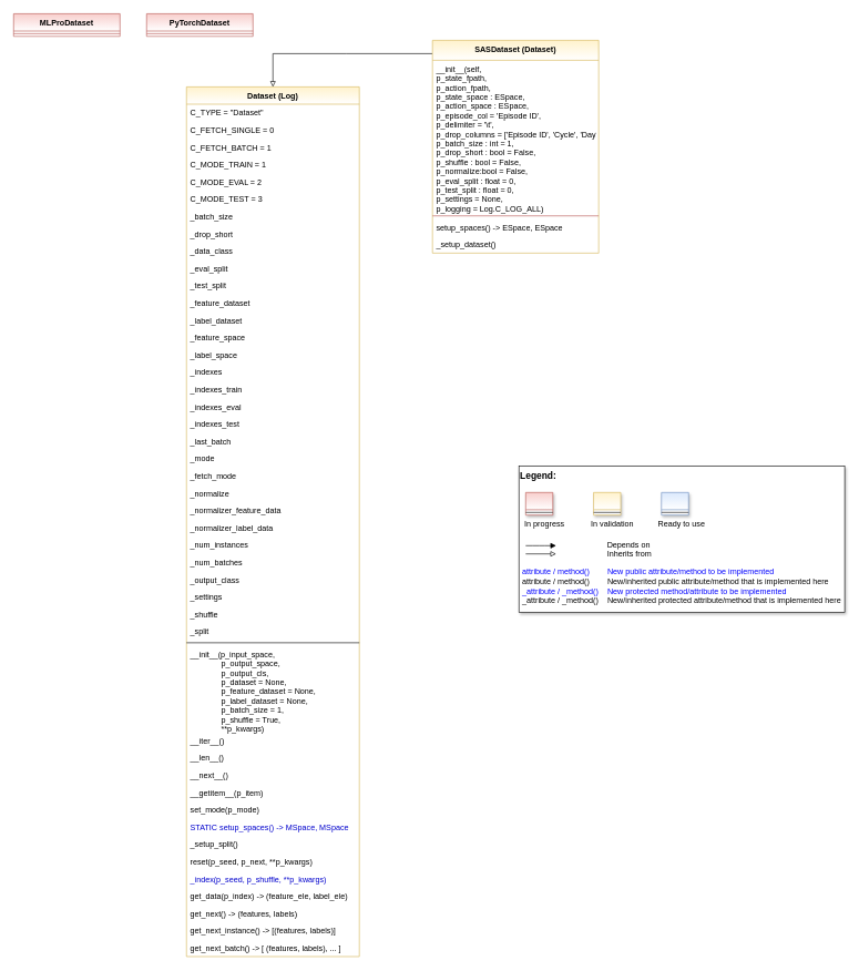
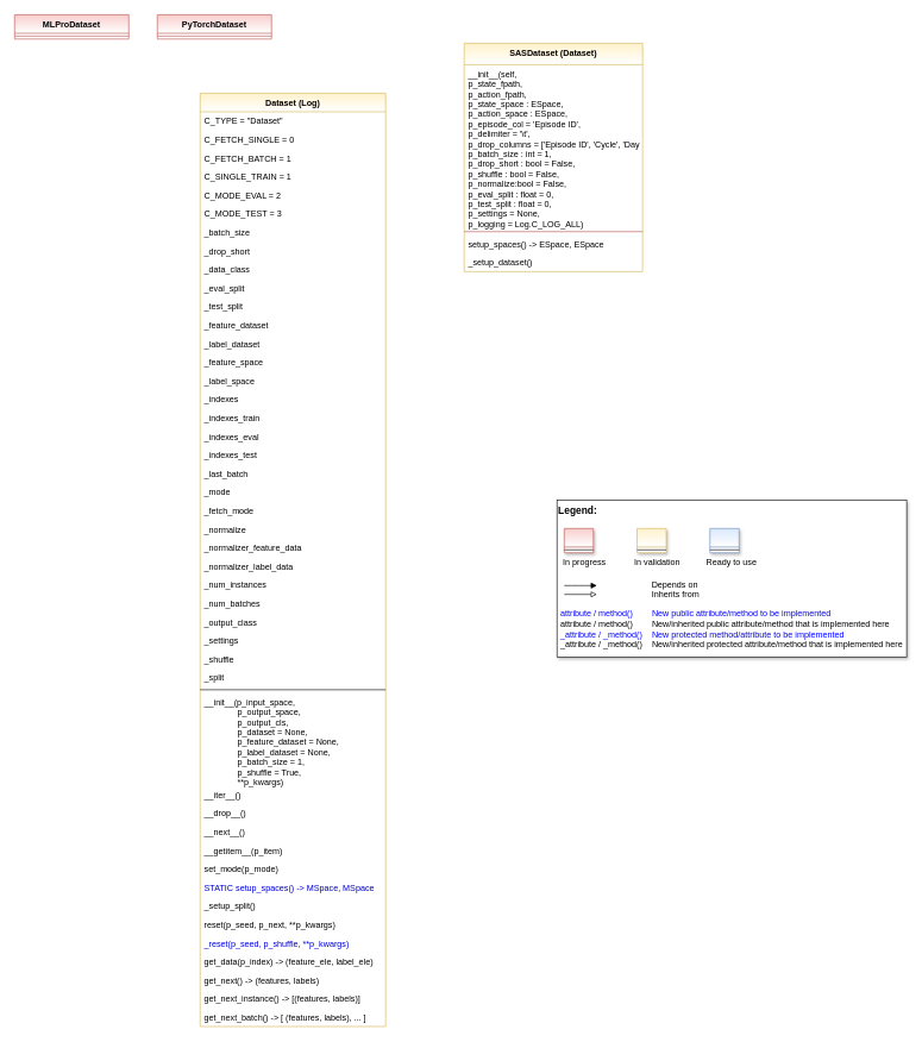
  <mxCell id="0" />
  <mxCell id="1" parent="0" />
  <mxCell id="2" value="Dataset (Log)" style="swimlane;fontStyle=1;align=center;verticalAlign=top;childLayout=stackLayout;horizontal=1;startSize=26;horizontalStack=0;resizeParent=1;resizeParentMax=0;resizeLast=0;collapsible=1;marginBottom=0;fillColor=#fff2cc;strokeColor=#d6b656;swimlaneFillColor=default;gradientColor=#FFFFFF;" vertex="1" parent="1"><mxGeometry x="280" y="130" width="260" height="1308" as="geometry" /></mxCell>
  <mxCell id="3" value="C_TYPE = &quot;Dataset&quot;" style="text;strokeColor=none;fillColor=none;align=left;verticalAlign=top;spacingLeft=4;spacingRight=4;overflow=hidden;rotatable=0;points=[[0,0.5],[1,0.5]];portConstraint=eastwest;" vertex="1" parent="2"><mxGeometry y="26" width="260" height="26" as="geometry" /></mxCell>
  <mxCell id="4" value="C_FETCH_SINGLE = 0" style="text;strokeColor=none;fillColor=none;align=left;verticalAlign=top;spacingLeft=4;spacingRight=4;overflow=hidden;rotatable=0;points=[[0,0.5],[1,0.5]];portConstraint=eastwest;" vertex="1" parent="2"><mxGeometry y="52" width="260" height="26" as="geometry" /></mxCell>
  <mxCell id="5" value="C_FETCH_BATCH = 1" style="text;strokeColor=none;fillColor=none;align=left;verticalAlign=top;spacingLeft=4;spacingRight=4;overflow=hidden;rotatable=0;points=[[0,0.5],[1,0.5]];portConstraint=eastwest;" vertex="1" parent="2"><mxGeometry y="78" width="260" height="26" as="geometry" /></mxCell>
- <mxCell id="6" value="C_MODE_TRAIN = 1" style="text;strokeColor=none;fillColor=none;align=left;verticalAlign=top;spacingLeft=4;spacingRight=4;overflow=hidden;rotatable=0;points=[[0,0.5],[1,0.5]];portConstraint=eastwest;" vertex="1" parent="2"><mxGeometry y="104" width="260" height="26" as="geometry" /></mxCell>
+ <mxCell id="6" value="C_SINGLE_TRAIN = 1" style="text;strokeColor=none;fillColor=none;align=left;verticalAlign=top;spacingLeft=4;spacingRight=4;overflow=hidden;rotatable=0;points=[[0,0.5],[1,0.5]];portConstraint=eastwest;" vertex="1" parent="2"><mxGeometry y="104" width="260" height="26" as="geometry" /></mxCell>
  <mxCell id="7" value="C_MODE_EVAL = 2" style="text;strokeColor=none;fillColor=none;align=left;verticalAlign=top;spacingLeft=4;spacingRight=4;overflow=hidden;rotatable=0;points=[[0,0.5],[1,0.5]];portConstraint=eastwest;" vertex="1" parent="2"><mxGeometry y="130" width="260" height="26" as="geometry" /></mxCell>
  <mxCell id="8" value="C_MODE_TEST = 3" style="text;strokeColor=none;fillColor=none;align=left;verticalAlign=top;spacingLeft=4;spacingRight=4;overflow=hidden;rotatable=0;points=[[0,0.5],[1,0.5]];portConstraint=eastwest;" vertex="1" parent="2"><mxGeometry y="156" width="260" height="26" as="geometry" /></mxCell>
  <mxCell id="9" value="_batch_size" style="text;strokeColor=none;fillColor=none;align=left;verticalAlign=top;spacingLeft=4;spacingRight=4;overflow=hidden;rotatable=0;points=[[0,0.5],[1,0.5]];portConstraint=eastwest;" vertex="1" parent="2"><mxGeometry y="182" width="260" height="26" as="geometry" /></mxCell>
  <mxCell id="10" value="_drop_short" style="text;strokeColor=none;fillColor=none;align=left;verticalAlign=top;spacingLeft=4;spacingRight=4;overflow=hidden;rotatable=0;points=[[0,0.5],[1,0.5]];portConstraint=eastwest;" vertex="1" parent="2"><mxGeometry y="208" width="260" height="26" as="geometry" /></mxCell>
  <mxCell id="11" value="_data_class" style="text;strokeColor=none;fillColor=none;align=left;verticalAlign=top;spacingLeft=4;spacingRight=4;overflow=hidden;rotatable=0;points=[[0,0.5],[1,0.5]];portConstraint=eastwest;" vertex="1" parent="2"><mxGeometry y="234" width="260" height="26" as="geometry" /></mxCell>
  <mxCell id="12" value="_eval_split" style="text;strokeColor=none;fillColor=none;align=left;verticalAlign=top;spacingLeft=4;spacingRight=4;overflow=hidden;rotatable=0;points=[[0,0.5],[1,0.5]];portConstraint=eastwest;" vertex="1" parent="2"><mxGeometry y="260" width="260" height="26" as="geometry" /></mxCell>
  <mxCell id="13" value="_test_split" style="text;strokeColor=none;fillColor=none;align=left;verticalAlign=top;spacingLeft=4;spacingRight=4;overflow=hidden;rotatable=0;points=[[0,0.5],[1,0.5]];portConstraint=eastwest;" vertex="1" parent="2"><mxGeometry y="286" width="260" height="26" as="geometry" /></mxCell>
  <mxCell id="14" value="_feature_dataset" style="text;strokeColor=none;fillColor=none;align=left;verticalAlign=top;spacingLeft=4;spacingRight=4;overflow=hidden;rotatable=0;points=[[0,0.5],[1,0.5]];portConstraint=eastwest;" vertex="1" parent="2"><mxGeometry y="312" width="260" height="26" as="geometry" /></mxCell>
  <mxCell id="15" value="_label_dataset" style="text;strokeColor=none;fillColor=none;align=left;verticalAlign=top;spacingLeft=4;spacingRight=4;overflow=hidden;rotatable=0;points=[[0,0.5],[1,0.5]];portConstraint=eastwest;" vertex="1" parent="2"><mxGeometry y="338" width="260" height="26" as="geometry" /></mxCell>
  <mxCell id="16" value="_feature_space" style="text;strokeColor=none;fillColor=none;align=left;verticalAlign=top;spacingLeft=4;spacingRight=4;overflow=hidden;rotatable=0;points=[[0,0.5],[1,0.5]];portConstraint=eastwest;" vertex="1" parent="2"><mxGeometry y="364" width="260" height="26" as="geometry" /></mxCell>
  <mxCell id="17" value="_label_space" style="text;strokeColor=none;fillColor=none;align=left;verticalAlign=top;spacingLeft=4;spacingRight=4;overflow=hidden;rotatable=0;points=[[0,0.5],[1,0.5]];portConstraint=eastwest;" vertex="1" parent="2"><mxGeometry y="390" width="260" height="26" as="geometry" /></mxCell>
  <mxCell id="18" value="_indexes" style="text;strokeColor=none;fillColor=none;align=left;verticalAlign=top;spacingLeft=4;spacingRight=4;overflow=hidden;rotatable=0;points=[[0,0.5],[1,0.5]];portConstraint=eastwest;" vertex="1" parent="2"><mxGeometry y="416" width="260" height="26" as="geometry" /></mxCell>
  <mxCell id="19" value="_indexes_train" style="text;strokeColor=none;fillColor=none;align=left;verticalAlign=top;spacingLeft=4;spacingRight=4;overflow=hidden;rotatable=0;points=[[0,0.5],[1,0.5]];portConstraint=eastwest;" vertex="1" parent="2"><mxGeometry y="442" width="260" height="26" as="geometry" /></mxCell>
  <mxCell id="20" value="_indexes_eval" style="text;strokeColor=none;fillColor=none;align=left;verticalAlign=top;spacingLeft=4;spacingRight=4;overflow=hidden;rotatable=0;points=[[0,0.5],[1,0.5]];portConstraint=eastwest;" vertex="1" parent="2"><mxGeometry y="468" width="260" height="26" as="geometry" /></mxCell>
  <mxCell id="21" value="_indexes_test" style="text;strokeColor=none;fillColor=none;align=left;verticalAlign=top;spacingLeft=4;spacingRight=4;overflow=hidden;rotatable=0;points=[[0,0.5],[1,0.5]];portConstraint=eastwest;" vertex="1" parent="2"><mxGeometry y="494" width="260" height="26" as="geometry" /></mxCell>
  <mxCell id="22" value="_last_batch" style="text;strokeColor=none;fillColor=none;align=left;verticalAlign=top;spacingLeft=4;spacingRight=4;overflow=hidden;rotatable=0;points=[[0,0.5],[1,0.5]];portConstraint=eastwest;" vertex="1" parent="2"><mxGeometry y="520" width="260" height="26" as="geometry" /></mxCell>
  <mxCell id="23" value="_mode" style="text;strokeColor=none;fillColor=none;align=left;verticalAlign=top;spacingLeft=4;spacingRight=4;overflow=hidden;rotatable=0;points=[[0,0.5],[1,0.5]];portConstraint=eastwest;" vertex="1" parent="2"><mxGeometry y="546" width="260" height="26" as="geometry" /></mxCell>
  <mxCell id="24" value="_fetch_mode" style="text;strokeColor=none;fillColor=none;align=left;verticalAlign=top;spacingLeft=4;spacingRight=4;overflow=hidden;rotatable=0;points=[[0,0.5],[1,0.5]];portConstraint=eastwest;" vertex="1" parent="2"><mxGeometry y="572" width="260" height="26" as="geometry" /></mxCell>
  <mxCell id="25" value="_normalize" style="text;strokeColor=none;fillColor=none;align=left;verticalAlign=top;spacingLeft=4;spacingRight=4;overflow=hidden;rotatable=0;points=[[0,0.5],[1,0.5]];portConstraint=eastwest;" vertex="1" parent="2"><mxGeometry y="598" width="260" height="26" as="geometry" /></mxCell>
  <mxCell id="26" value="_normalizer_feature_data" style="text;strokeColor=none;fillColor=none;align=left;verticalAlign=top;spacingLeft=4;spacingRight=4;overflow=hidden;rotatable=0;points=[[0,0.5],[1,0.5]];portConstraint=eastwest;" vertex="1" parent="2"><mxGeometry y="624" width="260" height="26" as="geometry" /></mxCell>
  <mxCell id="27" value="_normalizer_label_data" style="text;strokeColor=none;fillColor=none;align=left;verticalAlign=top;spacingLeft=4;spacingRight=4;overflow=hidden;rotatable=0;points=[[0,0.5],[1,0.5]];portConstraint=eastwest;" vertex="1" parent="2"><mxGeometry y="650" width="260" height="26" as="geometry" /></mxCell>
  <mxCell id="28" value="_num_instances" style="text;strokeColor=none;fillColor=none;align=left;verticalAlign=top;spacingLeft=4;spacingRight=4;overflow=hidden;rotatable=0;points=[[0,0.5],[1,0.5]];portConstraint=eastwest;" vertex="1" parent="2"><mxGeometry y="676" width="260" height="26" as="geometry" /></mxCell>
  <mxCell id="29" value="_num_batches" style="text;strokeColor=none;fillColor=none;align=left;verticalAlign=top;spacingLeft=4;spacingRight=4;overflow=hidden;rotatable=0;points=[[0,0.5],[1,0.5]];portConstraint=eastwest;" vertex="1" parent="2"><mxGeometry y="702" width="260" height="26" as="geometry" /></mxCell>
  <mxCell id="30" value="_output_class" style="text;strokeColor=none;fillColor=none;align=left;verticalAlign=top;spacingLeft=4;spacingRight=4;overflow=hidden;rotatable=0;points=[[0,0.5],[1,0.5]];portConstraint=eastwest;" vertex="1" parent="2"><mxGeometry y="728" width="260" height="26" as="geometry" /></mxCell>
  <mxCell id="31" value="_settings" style="text;strokeColor=none;fillColor=none;align=left;verticalAlign=top;spacingLeft=4;spacingRight=4;overflow=hidden;rotatable=0;points=[[0,0.5],[1,0.5]];portConstraint=eastwest;" vertex="1" parent="2"><mxGeometry y="754" width="260" height="26" as="geometry" /></mxCell>
  <mxCell id="32" value="_shuffle" style="text;strokeColor=none;fillColor=none;align=left;verticalAlign=top;spacingLeft=4;spacingRight=4;overflow=hidden;rotatable=0;points=[[0,0.5],[1,0.5]];portConstraint=eastwest;" vertex="1" parent="2"><mxGeometry y="780" width="260" height="26" as="geometry" /></mxCell>
  <mxCell id="33" value="_split" style="text;strokeColor=none;fillColor=none;align=left;verticalAlign=top;spacingLeft=4;spacingRight=4;overflow=hidden;rotatable=0;points=[[0,0.5],[1,0.5]];portConstraint=eastwest;" vertex="1" parent="2"><mxGeometry y="806" width="260" height="26" as="geometry" /></mxCell>
  <mxCell id="34" value="" style="line;strokeWidth=1;fillColor=none;align=left;verticalAlign=middle;spacingTop=-1;spacingLeft=3;spacingRight=3;rotatable=0;labelPosition=right;points=[];portConstraint=eastwest;" vertex="1" parent="2"><mxGeometry y="832" width="260" height="8" as="geometry" /></mxCell>
  <mxCell id="35" value="__init__(p_input_space, &#10;              p_output_space,&#10;              p_output_cls,&#10;              p_dataset = None,&#10;              p_feature_dataset = None,&#10;              p_label_dataset = None,&#10;              p_batch_size = 1,&#10;              p_shuffle = True,&#10;              **p_kwargs)" style="text;strokeColor=none;fillColor=none;align=left;verticalAlign=top;spacingLeft=4;spacingRight=4;overflow=hidden;rotatable=0;points=[[0,0.5],[1,0.5]];portConstraint=eastwest;" vertex="1" parent="2"><mxGeometry y="840" width="260" height="130" as="geometry" /></mxCell>
  <mxCell id="36" value="__iter__()" style="text;strokeColor=none;fillColor=none;align=left;verticalAlign=top;spacingLeft=4;spacingRight=4;overflow=hidden;rotatable=0;points=[[0,0.5],[1,0.5]];portConstraint=eastwest;fontColor=default;" vertex="1" parent="2"><mxGeometry y="970" width="260" height="26" as="geometry" /></mxCell>
- <mxCell id="37" value="__len__()" style="text;strokeColor=none;fillColor=none;align=left;verticalAlign=top;spacingLeft=4;spacingRight=4;overflow=hidden;rotatable=0;points=[[0,0.5],[1,0.5]];portConstraint=eastwest;fontColor=default;" vertex="1" parent="2"><mxGeometry y="996" width="260" height="26" as="geometry" /></mxCell>
+ <mxCell id="37" value="__drop__()" style="text;strokeColor=none;fillColor=none;align=left;verticalAlign=top;spacingLeft=4;spacingRight=4;overflow=hidden;rotatable=0;points=[[0,0.5],[1,0.5]];portConstraint=eastwest;fontColor=default;" vertex="1" parent="2"><mxGeometry y="996" width="260" height="26" as="geometry" /></mxCell>
  <mxCell id="38" value="__next__()" style="text;strokeColor=none;fillColor=none;align=left;verticalAlign=top;spacingLeft=4;spacingRight=4;overflow=hidden;rotatable=0;points=[[0,0.5],[1,0.5]];portConstraint=eastwest;fontColor=default;" vertex="1" parent="2"><mxGeometry y="1022" width="260" height="26" as="geometry" /></mxCell>
  <mxCell id="39" value="__getitem__(p_item)" style="text;strokeColor=none;fillColor=none;align=left;verticalAlign=top;spacingLeft=4;spacingRight=4;overflow=hidden;rotatable=0;points=[[0,0.5],[1,0.5]];portConstraint=eastwest;fontColor=default;" vertex="1" parent="2"><mxGeometry y="1048" width="260" height="26" as="geometry" /></mxCell>
  <mxCell id="40" value="set_mode(p_mode)" style="text;strokeColor=none;fillColor=none;align=left;verticalAlign=top;spacingLeft=4;spacingRight=4;overflow=hidden;rotatable=0;points=[[0,0.5],[1,0.5]];portConstraint=eastwest;fontColor=default;" vertex="1" parent="2"><mxGeometry y="1074" width="260" height="26" as="geometry" /></mxCell>
  <mxCell id="41" value="STATIC setup_spaces() -&gt; MSpace, MSpace" style="text;strokeColor=none;fillColor=none;align=left;verticalAlign=top;spacingLeft=4;spacingRight=4;overflow=hidden;rotatable=0;points=[[0,0.5],[1,0.5]];portConstraint=eastwest;fontColor=#0000CC;" vertex="1" parent="2"><mxGeometry y="1100" width="260" height="26" as="geometry" /></mxCell>
  <mxCell id="42" value="_setup_split()" style="text;strokeColor=none;fillColor=none;align=left;verticalAlign=top;spacingLeft=4;spacingRight=4;overflow=hidden;rotatable=0;points=[[0,0.5],[1,0.5]];portConstraint=eastwest;fontColor=default;" vertex="1" parent="2"><mxGeometry y="1126" width="260" height="26" as="geometry" /></mxCell>
  <mxCell id="43" value="reset(p_seed, p_next, **p_kwargs)" style="text;strokeColor=none;fillColor=none;align=left;verticalAlign=top;spacingLeft=4;spacingRight=4;overflow=hidden;rotatable=0;points=[[0,0.5],[1,0.5]];portConstraint=eastwest;" vertex="1" parent="2"><mxGeometry y="1152" width="260" height="26" as="geometry" /></mxCell>
- <mxCell id="44" value="_index(p_seed, p_shuffle, **p_kwargs)" style="text;strokeColor=none;fillColor=none;align=left;verticalAlign=top;spacingLeft=4;spacingRight=4;overflow=hidden;rotatable=0;points=[[0,0.5],[1,0.5]];portConstraint=eastwest;fontColor=#0000CC;" vertex="1" parent="2"><mxGeometry y="1178" width="260" height="26" as="geometry" /></mxCell>
+ <mxCell id="44" value="_reset(p_seed, p_shuffle, **p_kwargs)" style="text;strokeColor=none;fillColor=none;align=left;verticalAlign=top;spacingLeft=4;spacingRight=4;overflow=hidden;rotatable=0;points=[[0,0.5],[1,0.5]];portConstraint=eastwest;fontColor=#0000CC;" vertex="1" parent="2"><mxGeometry y="1178" width="260" height="26" as="geometry" /></mxCell>
  <mxCell id="45" value="get_data(p_index) -&gt; (feature_ele, label_ele)" style="text;strokeColor=none;fillColor=none;align=left;verticalAlign=top;spacingLeft=4;spacingRight=4;overflow=hidden;rotatable=0;points=[[0,0.5],[1,0.5]];portConstraint=eastwest;fontColor=default;" vertex="1" parent="2"><mxGeometry y="1204" width="260" height="26" as="geometry" /></mxCell>
  <mxCell id="46" value="get_next() -&gt; (features, labels)" style="text;strokeColor=none;fillColor=none;align=left;verticalAlign=top;spacingLeft=4;spacingRight=4;overflow=hidden;rotatable=0;points=[[0,0.5],[1,0.5]];portConstraint=eastwest;fontColor=default;" vertex="1" parent="2"><mxGeometry y="1230" width="260" height="26" as="geometry" /></mxCell>
  <mxCell id="47" value="get_next_instance() -&gt; [(features, labels)]" style="text;strokeColor=none;fillColor=none;align=left;verticalAlign=top;spacingLeft=4;spacingRight=4;overflow=hidden;rotatable=0;points=[[0,0.5],[1,0.5]];portConstraint=eastwest;fontColor=default;" vertex="1" parent="2"><mxGeometry y="1256" width="260" height="26" as="geometry" /></mxCell>
  <mxCell id="48" value="get_next_batch() -&gt; [ (features, labels), ... ]" style="text;strokeColor=none;fillColor=none;align=left;verticalAlign=top;spacingLeft=4;spacingRight=4;overflow=hidden;rotatable=0;points=[[0,0.5],[1,0.5]];portConstraint=eastwest;fontColor=default;" vertex="1" parent="2"><mxGeometry y="1282" width="260" height="26" as="geometry" /></mxCell>
- <mxCell id="49" style="edgeStyle=orthogonalEdgeStyle;rounded=0;orthogonalLoop=1;jettySize=auto;html=1;fontColor=default;endArrow=block;endFill=0;" edge="1" parent="1" source="50" target="2"><mxGeometry relative="1" as="geometry"><mxPoint x="520" y="54" as="sourcePoint" /><Array as="points"><mxPoint x="520" y="80" /><mxPoint x="410" y="80" /></Array></mxGeometry></mxCell>
  <mxCell id="50" value="SASDataset (Dataset)" style="swimlane;fontStyle=1;align=center;verticalAlign=top;childLayout=stackLayout;horizontal=1;startSize=30;horizontalStack=0;resizeParent=1;resizeParentMax=0;resizeLast=0;collapsible=1;marginBottom=0;fillColor=#fff2cc;strokeColor=#d6b656;gradientColor=#FFFFFF;" vertex="1" parent="1"><mxGeometry x="650" y="60" width="250" height="320" as="geometry" /></mxCell>
  <mxCell id="51" value="__init__(self,&#10;             p_state_fpath,&#10;             p_action_fpath,&#10;             p_state_space : ESpace,&#10;             p_action_space : ESpace,&#10;             p_episode_col = 'Episode ID',&#10;             p_delimiter = '\t',&#10;             p_drop_columns = ['Episode ID', 'Cycle', 'Day', 'Second', 'Microsecond'],&#10;             p_batch_size : int = 1,&#10;             p_drop_short : bool = False,&#10;             p_shuffle : bool = False,&#10;             p_normalize:bool = False,&#10;             p_eval_split : float = 0,&#10;             p_test_split : float = 0,&#10;             p_settings = None,&#10;             p_logging = Log.C_LOG_ALL)" style="text;strokeColor=none;fillColor=none;align=left;verticalAlign=top;spacingLeft=4;spacingRight=4;overflow=hidden;rotatable=0;points=[[0,0.5],[1,0.5]];portConstraint=eastwest;" vertex="1" parent="50"><mxGeometry y="30" width="250" height="230" as="geometry" /></mxCell>
  <mxCell id="52" value="" style="line;strokeWidth=1;fillColor=#f8cecc;align=left;verticalAlign=middle;spacingTop=-1;spacingLeft=3;spacingRight=3;rotatable=0;labelPosition=right;points=[];portConstraint=eastwest;strokeColor=#b85450;gradientColor=#FFFFFF;" vertex="1" parent="50"><mxGeometry y="260" width="250" height="8" as="geometry" /></mxCell>
  <mxCell id="53" value="setup_spaces() -&gt; ESpace, ESpace" style="text;strokeColor=none;fillColor=none;align=left;verticalAlign=top;spacingLeft=4;spacingRight=4;overflow=hidden;rotatable=0;points=[[0,0.5],[1,0.5]];portConstraint=eastwest;" vertex="1" parent="50"><mxGeometry y="268" width="250" height="26" as="geometry" /></mxCell>
  <mxCell id="54" value="_setup_dataset()" style="text;strokeColor=none;fillColor=none;align=left;verticalAlign=top;spacingLeft=4;spacingRight=4;overflow=hidden;rotatable=0;points=[[0,0.5],[1,0.5]];portConstraint=eastwest;" vertex="1" parent="50"><mxGeometry y="294" width="250" height="26" as="geometry" /></mxCell>
  <mxCell id="55" value="PyTorchDataset" style="swimlane;fontStyle=1;align=center;verticalAlign=top;childLayout=stackLayout;horizontal=1;startSize=26;horizontalStack=0;resizeParent=1;resizeParentMax=0;resizeLast=0;collapsible=1;marginBottom=0;fillColor=#f8cecc;strokeColor=#b85450;gradientColor=#FFFFFF;" vertex="1" parent="1"><mxGeometry x="220" y="20" width="160" height="34" as="geometry" /></mxCell>
  <mxCell id="56" value="" style="line;strokeWidth=1;fillColor=#f8cecc;align=left;verticalAlign=middle;spacingTop=-1;spacingLeft=3;spacingRight=3;rotatable=0;labelPosition=right;points=[];portConstraint=eastwest;strokeColor=#b85450;gradientColor=#FFFFFF;" vertex="1" parent="55"><mxGeometry y="26" width="160" height="8" as="geometry" /></mxCell>
  <mxCell id="57" value="MLProDataset" style="swimlane;fontStyle=1;align=center;verticalAlign=top;childLayout=stackLayout;horizontal=1;startSize=26;horizontalStack=0;resizeParent=1;resizeParentMax=0;resizeLast=0;collapsible=1;marginBottom=0;fillColor=#f8cecc;strokeColor=#b85450;gradientColor=#FFFFFF;" vertex="1" parent="1"><mxGeometry x="20" y="20" width="160" height="34" as="geometry" /></mxCell>
  <mxCell id="58" value="" style="line;strokeWidth=1;fillColor=#f8cecc;align=left;verticalAlign=middle;spacingTop=-1;spacingLeft=3;spacingRight=3;rotatable=0;labelPosition=right;points=[];portConstraint=eastwest;strokeColor=#b85450;gradientColor=#FFFFFF;" vertex="1" parent="57"><mxGeometry y="26" width="160" height="8" as="geometry" /></mxCell>
  <mxCell id="59" value="" style="group" vertex="1" connectable="0" parent="1"><mxGeometry x="780" y="700" width="490" height="220" as="geometry" /></mxCell>
  <mxCell id="60" value="&lt;font color=&quot;#000000&quot; size=&quot;1&quot;&gt;&lt;b style=&quot;font-size: 14px&quot;&gt;Legend:&lt;br&gt;&lt;/b&gt;&lt;/font&gt;&lt;br&gt;&lt;br&gt;&lt;br&gt;&lt;font color=&quot;#0000ff&quot; style=&quot;font-size: 6px&quot;&gt;&lt;br&gt;&lt;/font&gt;&lt;span style=&quot;color: rgb(0 , 0 , 0)&quot;&gt;&lt;font style=&quot;font-size: 4px&quot;&gt;&amp;nbsp; &amp;nbsp;&lt;/font&gt;&amp;nbsp;In progress&amp;nbsp; &amp;nbsp; &amp;nbsp; &amp;nbsp; &amp;nbsp; &amp;nbsp; In validation&amp;nbsp; &amp;nbsp; &amp;nbsp; &amp;nbsp; &amp;nbsp; &amp;nbsp;Ready to use&lt;/span&gt;&lt;font color=&quot;#000000&quot;&gt;&amp;nbsp;&lt;br&gt;&lt;/font&gt;&lt;font color=&quot;#0000ff&quot;&gt;&lt;br&gt;&lt;br&gt;&lt;br&gt;&lt;br&gt;&amp;nbsp;attribute / method()&amp;nbsp; &amp;nbsp; &amp;nbsp; &amp;nbsp; New public attribute/method to be implemented&lt;/font&gt;&lt;br&gt;&lt;font color=&quot;#000000&quot;&gt;&amp;nbsp;&lt;/font&gt;&lt;font color=&quot;#000000&quot;&gt;attribute / method()&lt;span&gt;&#09;&lt;/span&gt;&amp;nbsp; &amp;nbsp; &amp;nbsp; &amp;nbsp;New/inherited public attribute/method that is implemented here&lt;br&gt;&lt;/font&gt;&lt;font color=&quot;#0000ff&quot;&gt;&amp;nbsp;_attribute /&amp;nbsp;&lt;/font&gt;&lt;font color=&quot;#0000ff&quot;&gt;_method()&amp;nbsp; &amp;nbsp; New protected method/attribute to be implemented&lt;/font&gt;&lt;br&gt;&lt;font color=&quot;#000000&quot;&gt;&amp;nbsp;_attribute / _method()&amp;nbsp; &amp;nbsp; New/inherited protected attribute/method that is implemented here&lt;br&gt;&lt;/font&gt;&lt;font color=&quot;#000000&quot;&gt;&lt;br&gt;&lt;br&gt;&lt;br&gt;&lt;br&gt;&lt;br&gt;&lt;/font&gt;" style="text;html=1;align=left;verticalAlign=top;whiteSpace=wrap;rounded=0;fontColor=#006600;strokeColor=#000000;shadow=1;fillColor=#ffffff;" vertex="1" parent="59"><mxGeometry width="490.0" height="220" as="geometry" /></mxCell>
  <mxCell id="61" value="Depends on" style="endArrow=block;html=1;labelPosition=right;verticalLabelPosition=middle;align=left;verticalAlign=middle;endFill=1;fontSize=12;" edge="1" parent="59"><mxGeometry x="-1623.125" y="-2180" width="51.042" height="50" as="geometry"><mxPoint x="10.208" y="120.003" as="sourcePoint" /><mxPoint x="55.991" y="120.003" as="targetPoint" /><mxPoint x="98" as="offset" /><Array as="points"><mxPoint x="30.625" y="120" /></Array></mxGeometry></mxCell>
  <mxCell id="62" value="Inherits from" style="endArrow=block;html=1;labelPosition=right;verticalLabelPosition=middle;align=left;verticalAlign=middle;endFill=0;fontSize=12;" edge="1" parent="59"><mxGeometry x="-1623.125" y="-2180" width="51.042" height="50" as="geometry"><mxPoint x="10.208" y="132.385" as="sourcePoint" /><mxPoint x="55.991" y="132.385" as="targetPoint" /><mxPoint x="98" y="1" as="offset" /></mxGeometry></mxCell>
  <mxCell id="63" value="" style="swimlane;fontStyle=3;align=center;verticalAlign=top;childLayout=stackLayout;horizontal=1;startSize=26;horizontalStack=0;resizeParent=1;resizeLast=0;collapsible=1;marginBottom=0;rounded=0;shadow=1;strokeWidth=1;fillColor=#f8cecc;strokeColor=#b85450;gradientColor=#ffffff;swimlaneFillColor=#ffffff;" vertex="1" parent="59"><mxGeometry x="10.208" y="40" width="40.833" height="34" as="geometry"><mxRectangle x="230" y="140" width="160" height="26" as="alternateBounds" /></mxGeometry></mxCell>
  <mxCell id="64" value="" style="line;html=1;strokeWidth=1;align=left;verticalAlign=middle;spacingTop=-1;spacingLeft=3;spacingRight=3;rotatable=0;labelPosition=right;points=[];portConstraint=eastwest;" vertex="1" parent="63"><mxGeometry y="26" width="40.833" height="8" as="geometry" /></mxCell>
  <mxCell id="65" value="" style="swimlane;fontStyle=3;align=center;verticalAlign=top;childLayout=stackLayout;horizontal=1;startSize=26;horizontalStack=0;resizeParent=1;resizeLast=0;collapsible=1;marginBottom=0;rounded=0;shadow=1;strokeWidth=1;fillColor=#fff2cc;strokeColor=#d6b656;gradientColor=#ffffff;swimlaneFillColor=#ffffff;" vertex="1" parent="59"><mxGeometry x="112.292" y="40" width="40.833" height="34" as="geometry"><mxRectangle x="230" y="140" width="160" height="26" as="alternateBounds" /></mxGeometry></mxCell>
  <mxCell id="66" value="" style="line;html=1;strokeWidth=1;align=left;verticalAlign=middle;spacingTop=-1;spacingLeft=3;spacingRight=3;rotatable=0;labelPosition=right;points=[];portConstraint=eastwest;" vertex="1" parent="65"><mxGeometry y="26" width="40.833" height="8" as="geometry" /></mxCell>
  <mxCell id="67" value="" style="swimlane;fontStyle=3;align=center;verticalAlign=top;childLayout=stackLayout;horizontal=1;startSize=26;horizontalStack=0;resizeParent=1;resizeLast=0;collapsible=1;marginBottom=0;rounded=0;shadow=1;strokeWidth=1;fillColor=#dae8fc;strokeColor=#6c8ebf;gradientColor=#ffffff;swimlaneFillColor=#ffffff;" vertex="1" parent="59"><mxGeometry x="214.375" y="40" width="40.833" height="34" as="geometry"><mxRectangle x="230" y="140" width="160" height="26" as="alternateBounds" /></mxGeometry></mxCell>
  <mxCell id="68" value="" style="line;html=1;strokeWidth=1;align=left;verticalAlign=middle;spacingTop=-1;spacingLeft=3;spacingRight=3;rotatable=0;labelPosition=right;points=[];portConstraint=eastwest;" vertex="1" parent="67"><mxGeometry y="26" width="40.833" height="8" as="geometry" /></mxCell>
